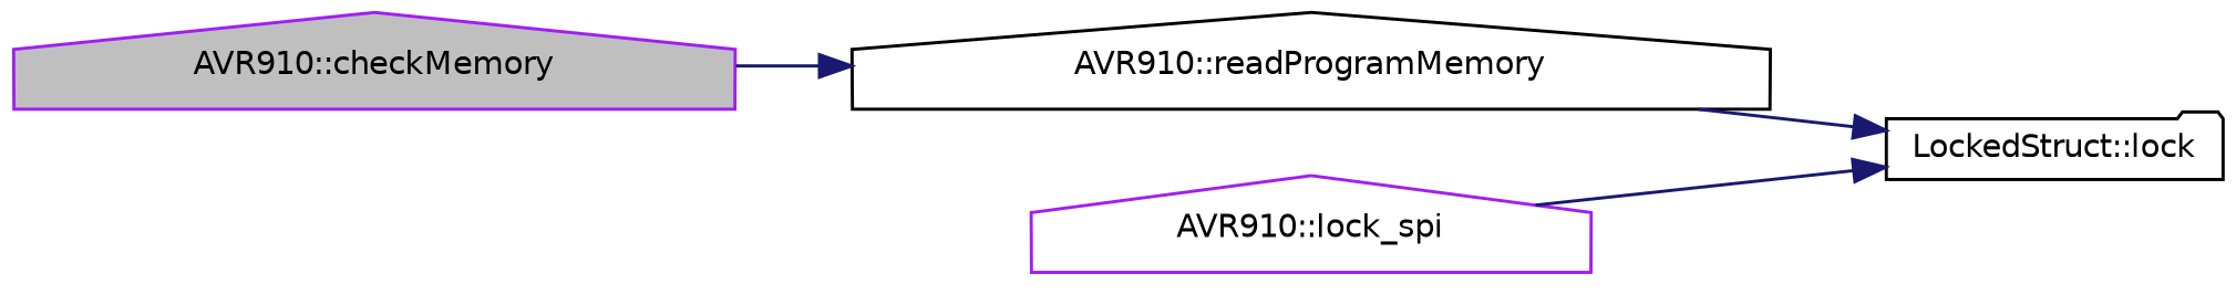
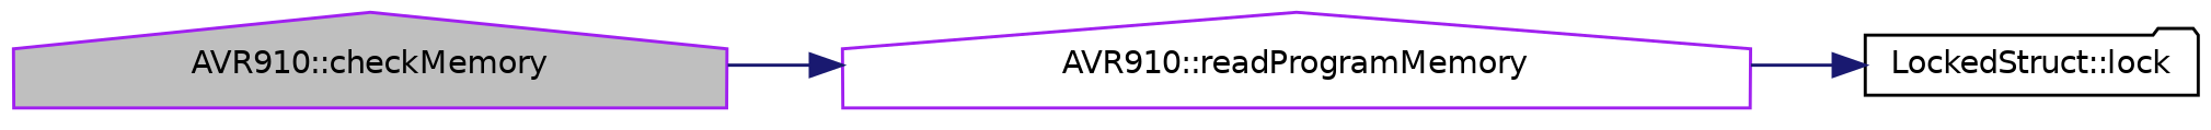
  digraph {
    rankdir=LR
    node [color=purple fillcolor=white fontname=Helvetica fontsize=10 shape=house style=filled]
    edge [color=midnightblue fontname=Helvetica fontsize=10 labelfontname=Helvetica labelfontsize=10 style=solid]
    n1 [fillcolor=grey75 fontcolor=black height=0.2 label="AVR910::checkMemory" width=0.4]
-   n2 [color=black height=0.2 label="AVR910::readProgramMemory" width=0.4]
+   n2 [height=0.2 label="AVR910::readProgramMemory" width=0.4]
    n3 [color=black height=0.2 label="LockedStruct::lock" shape=folder width=0.4]
-   n4 [height=0.2 label="AVR910::lock_spi" width=0.4]
    n1 -> n2
    n2 -> n3
-   n4 -> n3
  }
